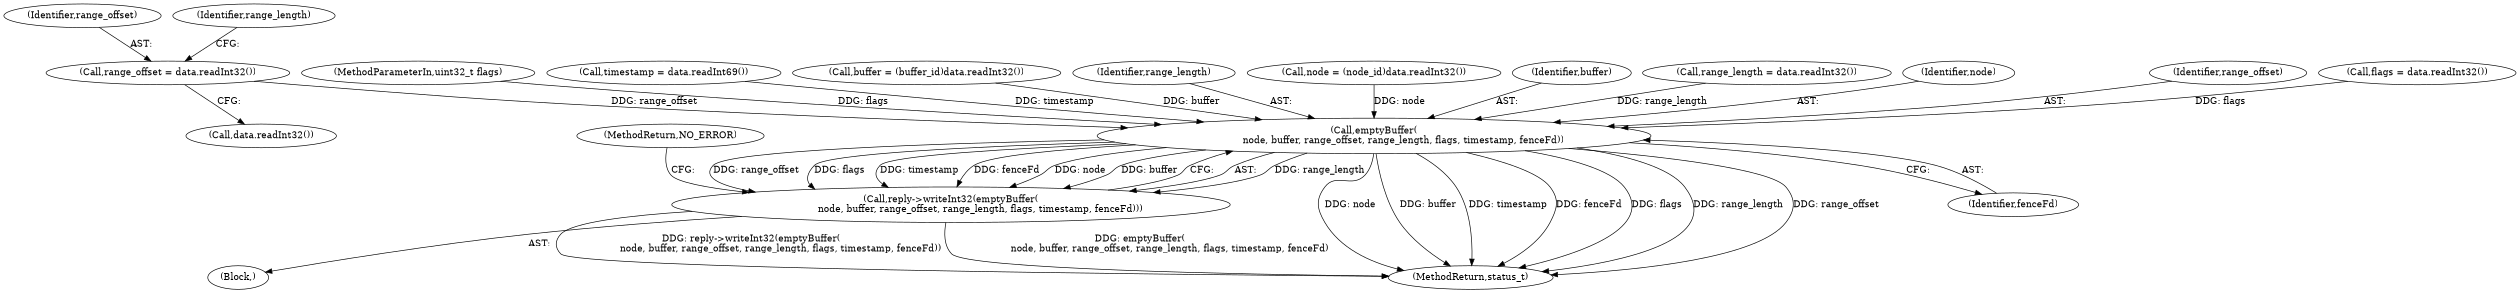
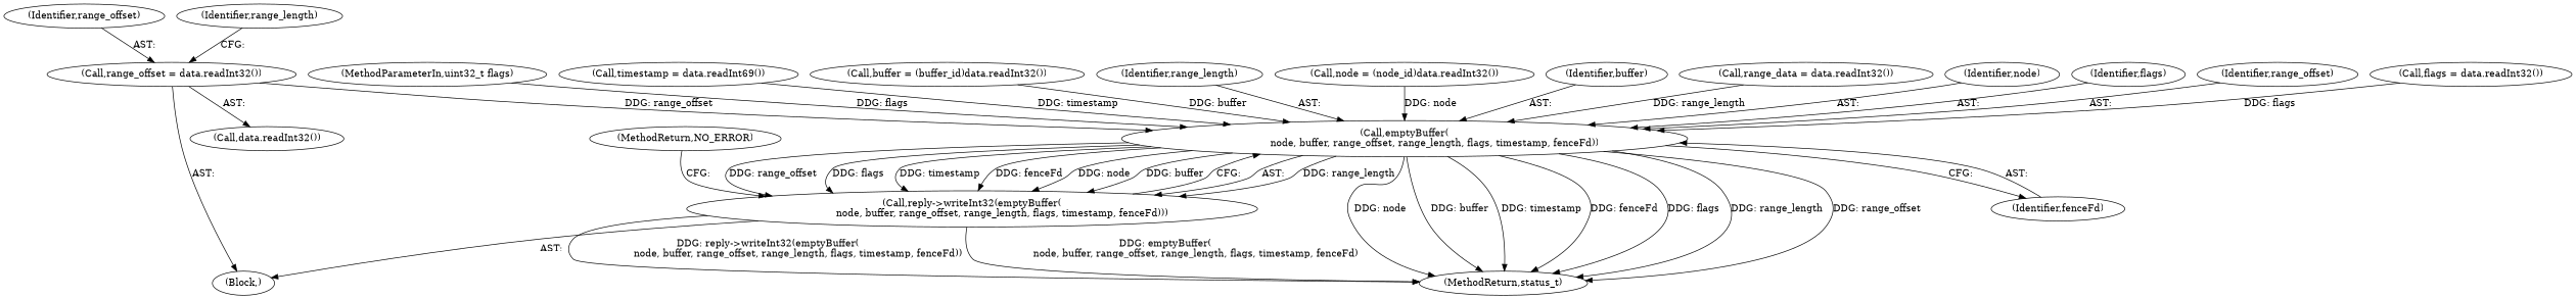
  digraph {
    n1 [label="(Call,range_offset = data.readInt32())"]
    n2 [label="(Call,emptyBuffer(\n                    node, buffer, range_offset, range_length, flags, timestamp, fenceFd))"]
    n3 [label="(Call,data.readInt32())"]
    n4 [label="(Block,)"]
    n5 [label="(Call,reply->writeInt32(emptyBuffer(\n                    node, buffer, range_offset, range_length, flags, timestamp, fenceFd)))"]
    n6 [label="(MethodReturn,status_t)"]
    n7 [label="(Identifier,fenceFd)"]
    n8 [label="(MethodParameterIn,uint32_t flags)"]
    n9 [label="(Call,timestamp = data.readInt69())"]
    n10 [label="(Identifier,range_offset)"]
    n11 [label="(MethodReturn,NO_ERROR)"]
    n12 [label="(Call,buffer = (buffer_id)data.readInt32())"]
    n13 [label="(Identifier,range_length)"]
    n14 [label="(Call,node = (node_id)data.readInt32())"]
    n15 [label="(Identifier,buffer)"]
-   n16 [label="(Call,range_length = data.readInt32())"]
+   n16 [label="(Call,range_data = data.readInt32())"]
    n17 [label="(Identifier,range_length)"]
    n18 [label="(Identifier,node)"]
+   n19 [label="(Identifier,flags)"]
    n20 [label="(Identifier,range_offset)"]
    n21 [label="(Call,flags = data.readInt32())"]
    n1 -> n2 [label="DDG: range_offset"]
-   n1 -> n3 [label="CFG: "]
+   n1 -> n3 [label="AST: "]
+   n1 -> n4 [label="AST: "]
    n2 -> n5 [label="AST: "]
    n2 -> n5 [label="DDG: range_length"]
    n2 -> n5 [label="DDG: range_offset"]
    n2 -> n5 [label="DDG: flags"]
    n2 -> n5 [label="DDG: timestamp"]
    n2 -> n5 [label="DDG: fenceFd"]
    n2 -> n5 [label="DDG: node"]
    n2 -> n5 [label="DDG: buffer"]
    n2 -> n6 [label="DDG: node"]
    n2 -> n6 [label="DDG: buffer"]
    n2 -> n6 [label="DDG: timestamp"]
    n2 -> n6 [label="DDG: fenceFd"]
    n2 -> n6 [label="DDG: flags"]
    n2 -> n6 [label="DDG: range_length"]
    n2 -> n6 [label="DDG: range_offset"]
    n2 -> n7 [label="CFG: "]
    n5 -> n2 [label="CFG: "]
    n5 -> n4 [label="AST: "]
    n5 -> n6 [label="DDG: emptyBuffer(\n                    node, buffer, range_offset, range_length, flags, timestamp, fenceFd)"]
    n5 -> n6 [label="DDG: reply->writeInt32(emptyBuffer(\n                    node, buffer, range_offset, range_length, flags, timestamp, fenceFd))"]
    n7 -> n2 [label="AST: "]
    n8 -> n2 [label="DDG: flags"]
    n9 -> n2 [label="DDG: timestamp"]
    n10 -> n1 [label="AST: "]
    n11 -> n5 [label="CFG: "]
    n12 -> n2 [label="DDG: buffer"]
    n13 -> n2 [label="AST: "]
    n14 -> n2 [label="DDG: node"]
    n15 -> n2 [label="AST: "]
    n16 -> n2 [label="DDG: range_length"]
    n17 -> n1 [label="CFG: "]
    n18 -> n2 [label="AST: "]
+   n19 -> n2 [label="AST: "]
    n20 -> n2 [label="AST: "]
    n21 -> n2 [label="DDG: flags"]
  }
